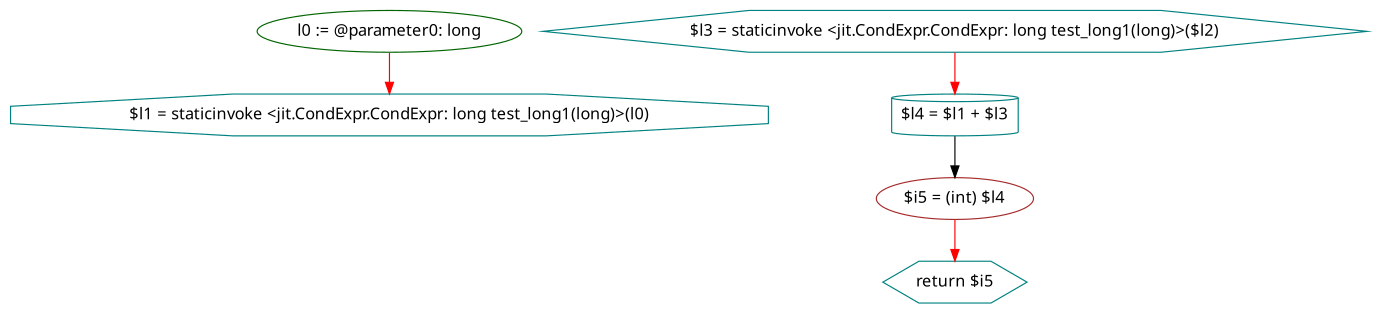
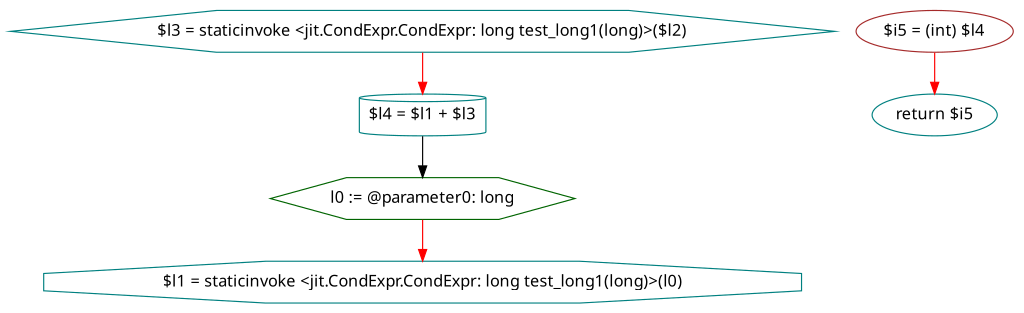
  digraph {
    fontname="Noto Sans"
    node [color=teal fontname="Noto Sans" shape=ellipse]
    edge [color=red fontname="Noto Sans"]
-   "l0 := @parameter0: long" [color=darkgreen]
+   "l0 := @parameter0: long" [color=darkgreen shape=hexagon]
    "$l1 = staticinvoke <jit.CondExpr.CondExpr: long test_long1(long)>(l0)" [shape=octagon]
    "$l3 = staticinvoke <jit.CondExpr.CondExpr: long test_long1(long)>($l2)" [shape=hexagon]
    "$l4 = $l1 + $l3" [shape=cylinder]
    "$i5 = (int) $l4" [color=brown]
-   "return $i5" [shape=hexagon]
+   "return $i5"
    "l0 := @parameter0: long" -> "$l1 = staticinvoke <jit.CondExpr.CondExpr: long test_long1(long)>(l0)"
    "$l3 = staticinvoke <jit.CondExpr.CondExpr: long test_long1(long)>($l2)" -> "$l4 = $l1 + $l3"
-   "$l4 = $l1 + $l3" -> "$i5 = (int) $l4" [color=black]
+   "$l4 = $l1 + $l3" -> "l0 := @parameter0: long" [color=black]
    "$i5 = (int) $l4" -> "return $i5"
  }
